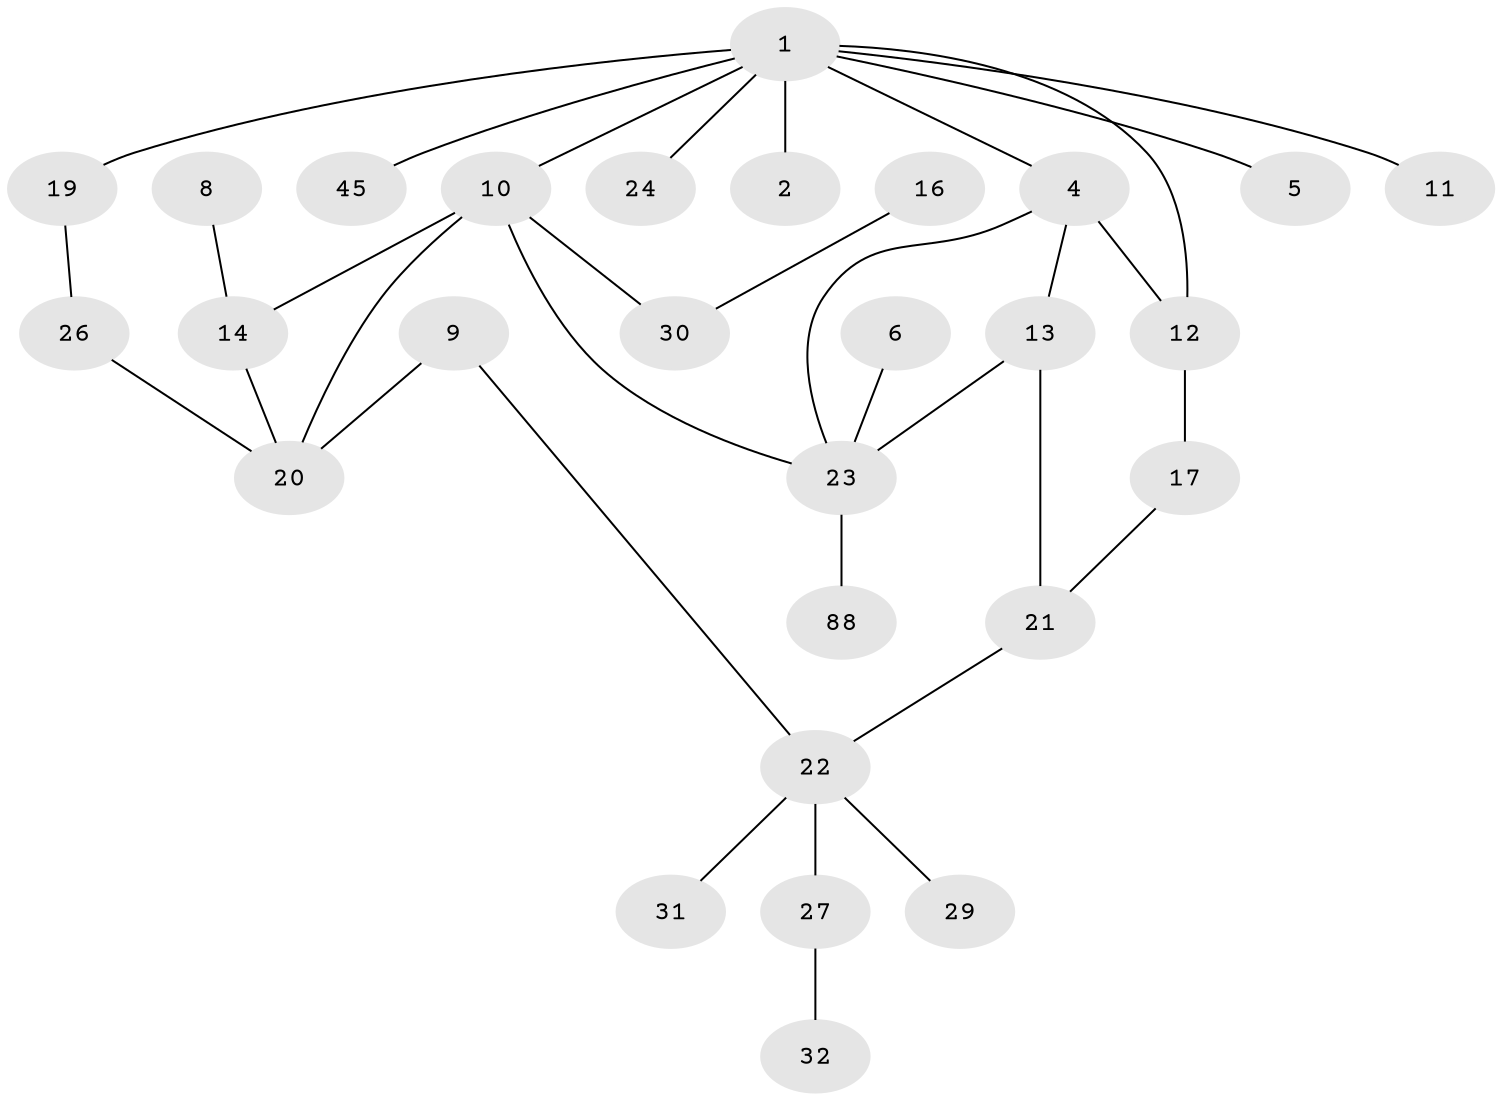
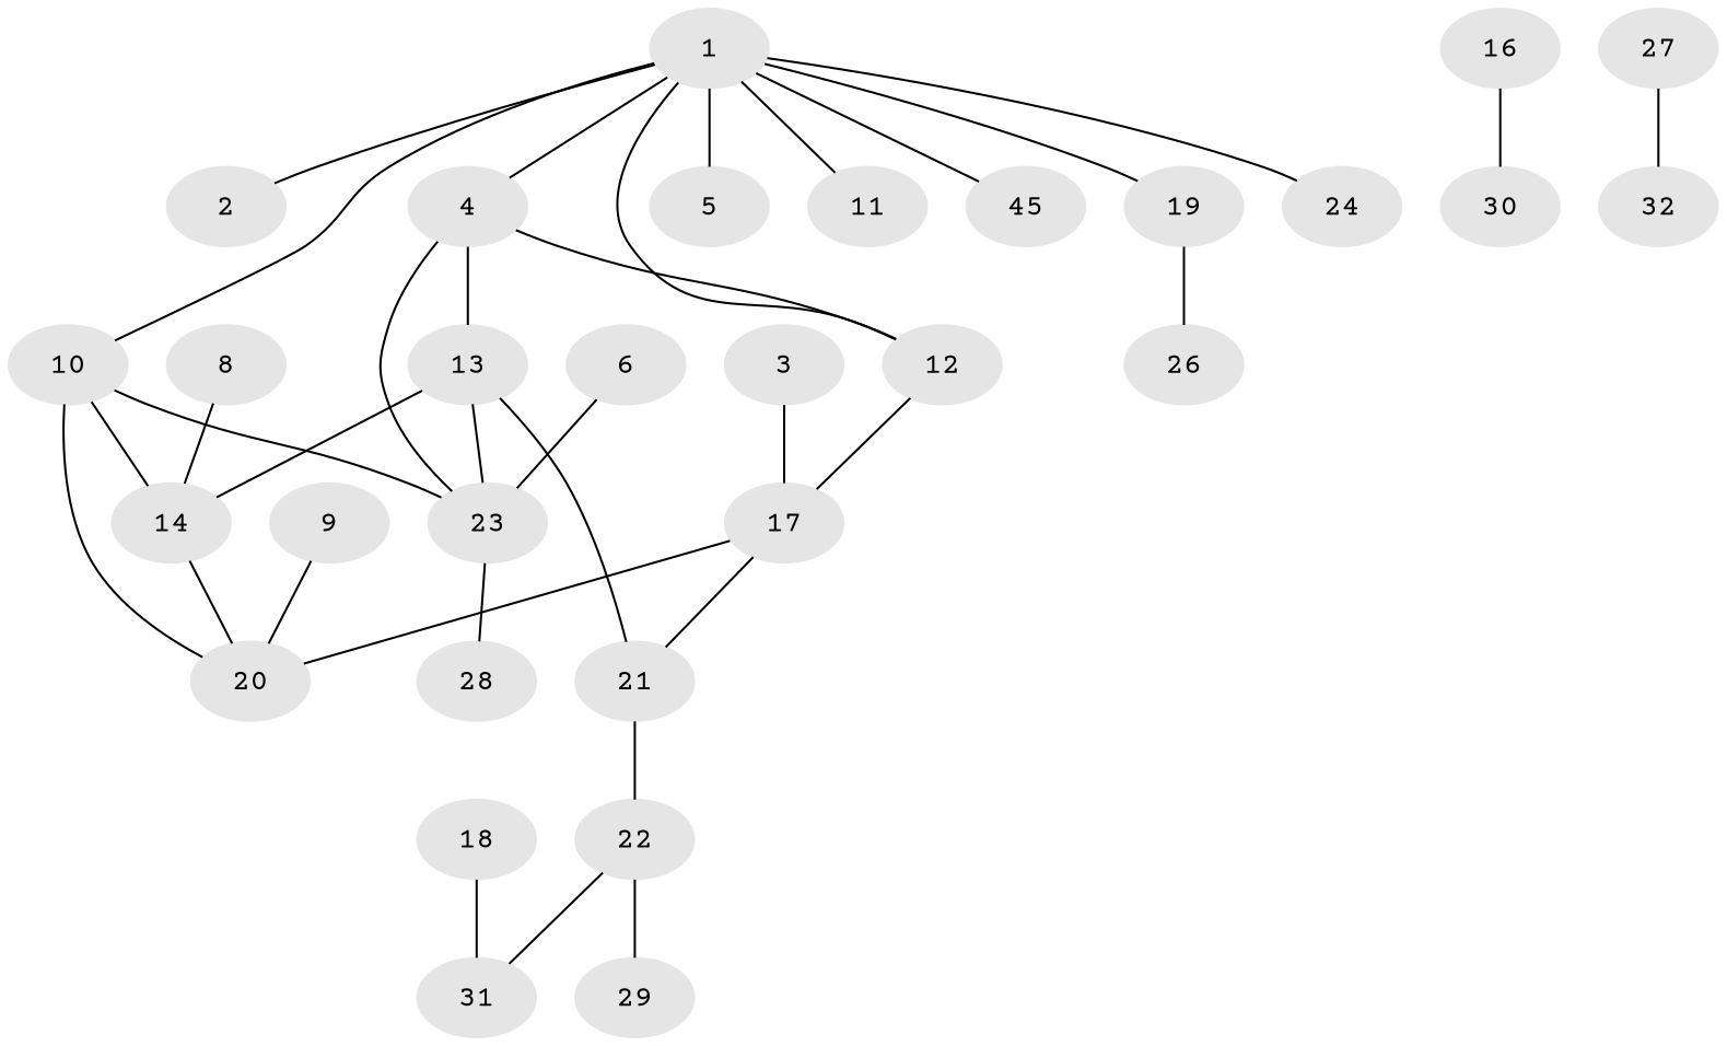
  graph {
    fontname="Courier Prime"
    node [color=gray90 fontname="Courier Prime" style=filled]
    edge [fontname="Courier Prime" weight=1.0]
    1
    2
    4
    5
    10
    11
    12
    n8 [label=45]
    19
    24
    13
    23
    14
    20
    30
    17
    26
+   3
    21
-   28 [label=88]
+   28
    6
    8
    9
    22
    31
    27
    29
    16
+   18
    32
    1 -- 2
    1 -- 4
    1 -- 5
    1 -- 10
    1 -- 11
    1 -- 12
    1 -- n8
    1 -- 19
    1 -- 24
    4 -- 12
    4 -- 13
    4 -- 23
    10 -- 23
    10 -- 14
    10 -- 20
-   10 -- 30
    12 -- 17 [weight=2.0]
    19 -- 26
    13 -- 23
+   13 -- 14
    13 -- 21 [weight=2.0]
    23 -- 28
    14 -- 20
-   26 -- 20
+   17 -- 20
    17 -- 21
+   3 -- 17
    21 -- 22
    6 -- 23
    8 -- 14
    9 -- 20
-   9 -- 22
    22 -- 31
-   22 -- 27
    22 -- 29
    27 -- 32
    16 -- 30
+   18 -- 31
  }
